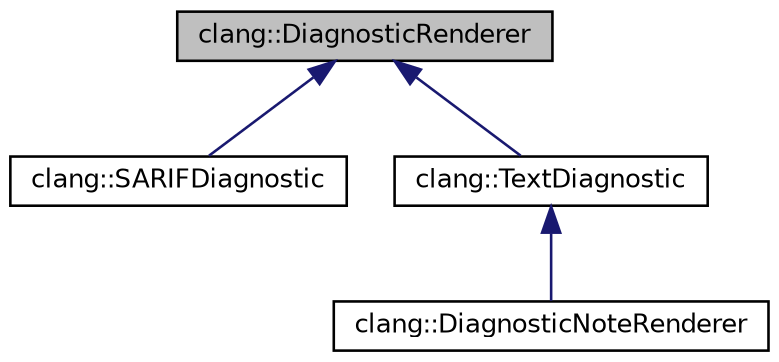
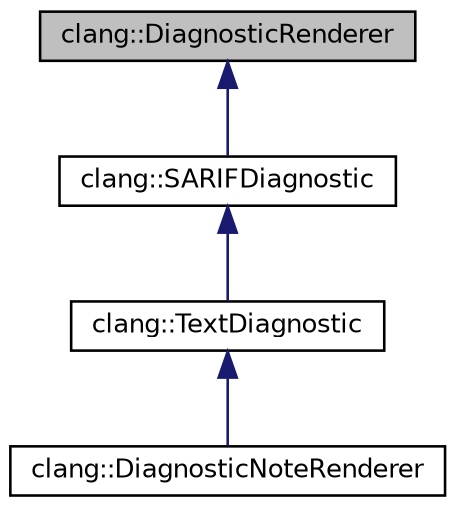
  digraph {
    node [color=black fontname=Helvetica fontsize=10 shape=record]
    edge [color=midnightblue dir=back fontname=Helvetica fontsize=10 labelfontname=Helvetica labelfontsize=10 style=solid]
    n1 [fillcolor=grey75 fontcolor=black height=0.2 label="clang::DiagnosticRenderer" style=filled width=0.4]
    n2 [height=0.2 label="clang::SARIFDiagnostic" width=0.4]
    n3 [height=0.2 label="clang::TextDiagnostic" width=0.4]
    n4 [height=0.2 label="clang::DiagnosticNoteRenderer" width=0.4]
    n1 -> n2
-   n1 -> n3
+   n2 -> n3
    n3 -> n4
  }
